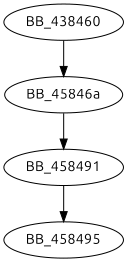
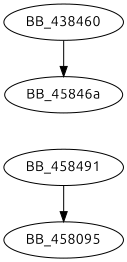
  digraph {
    fontname=Ubuntu
    node [fontname=Ubuntu]
    edge [fontname=Ubuntu]
    n1 [label=BB_438460]
    BB_45846a
    BB_458491
-   BB_458495
+   BB_458495 [label=BB_458095]
    n1 -> BB_45846a
-   BB_45846a -> BB_458491
    BB_458491 -> BB_458495
  }
